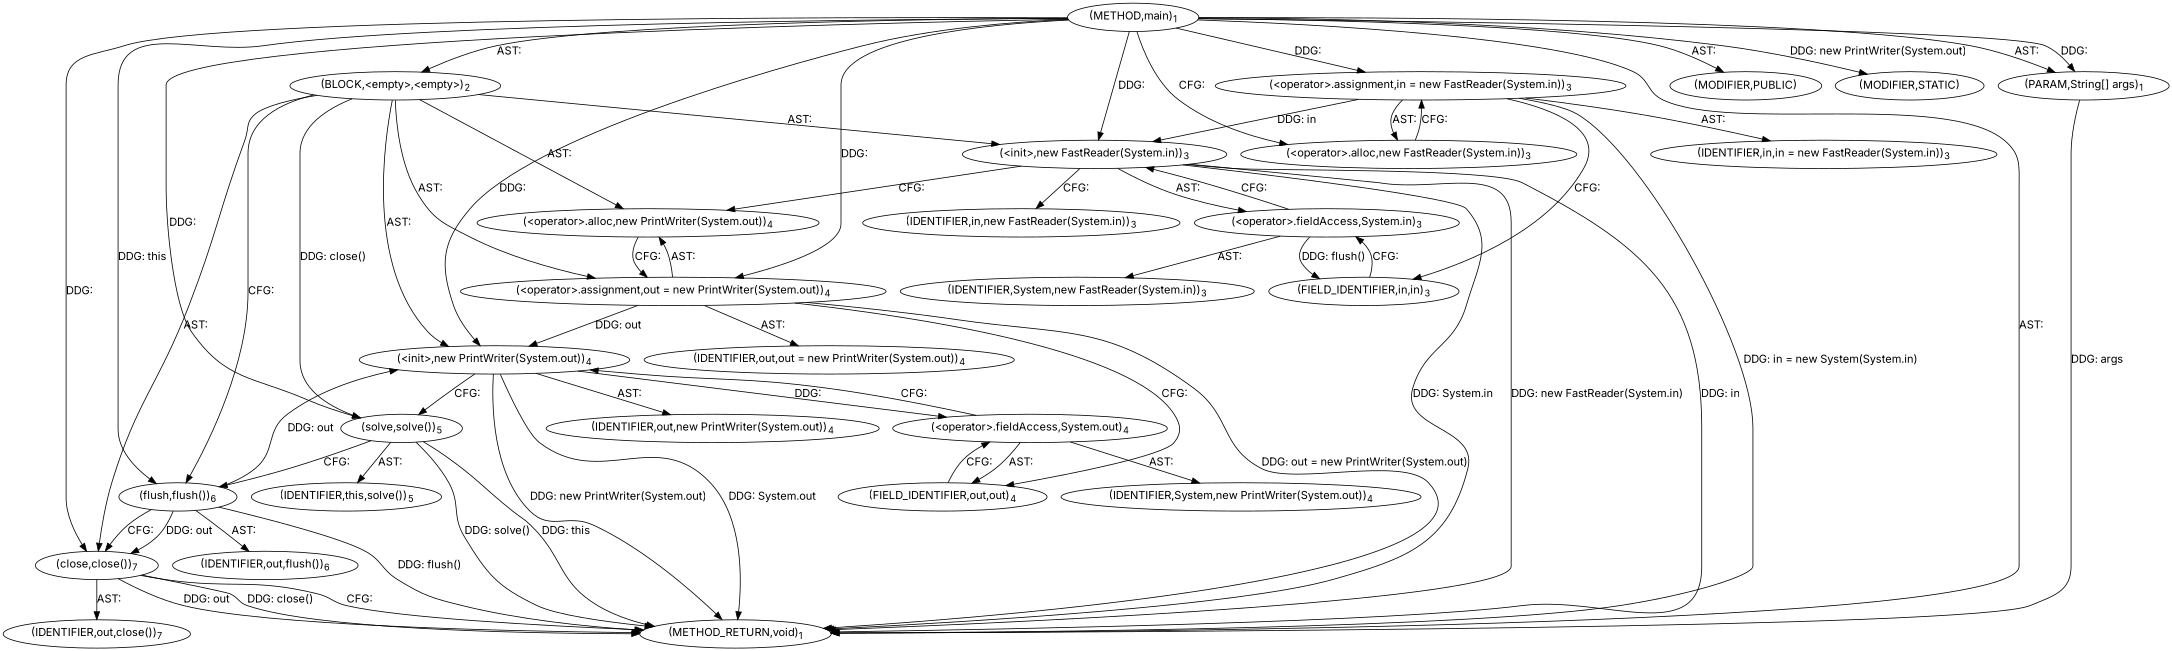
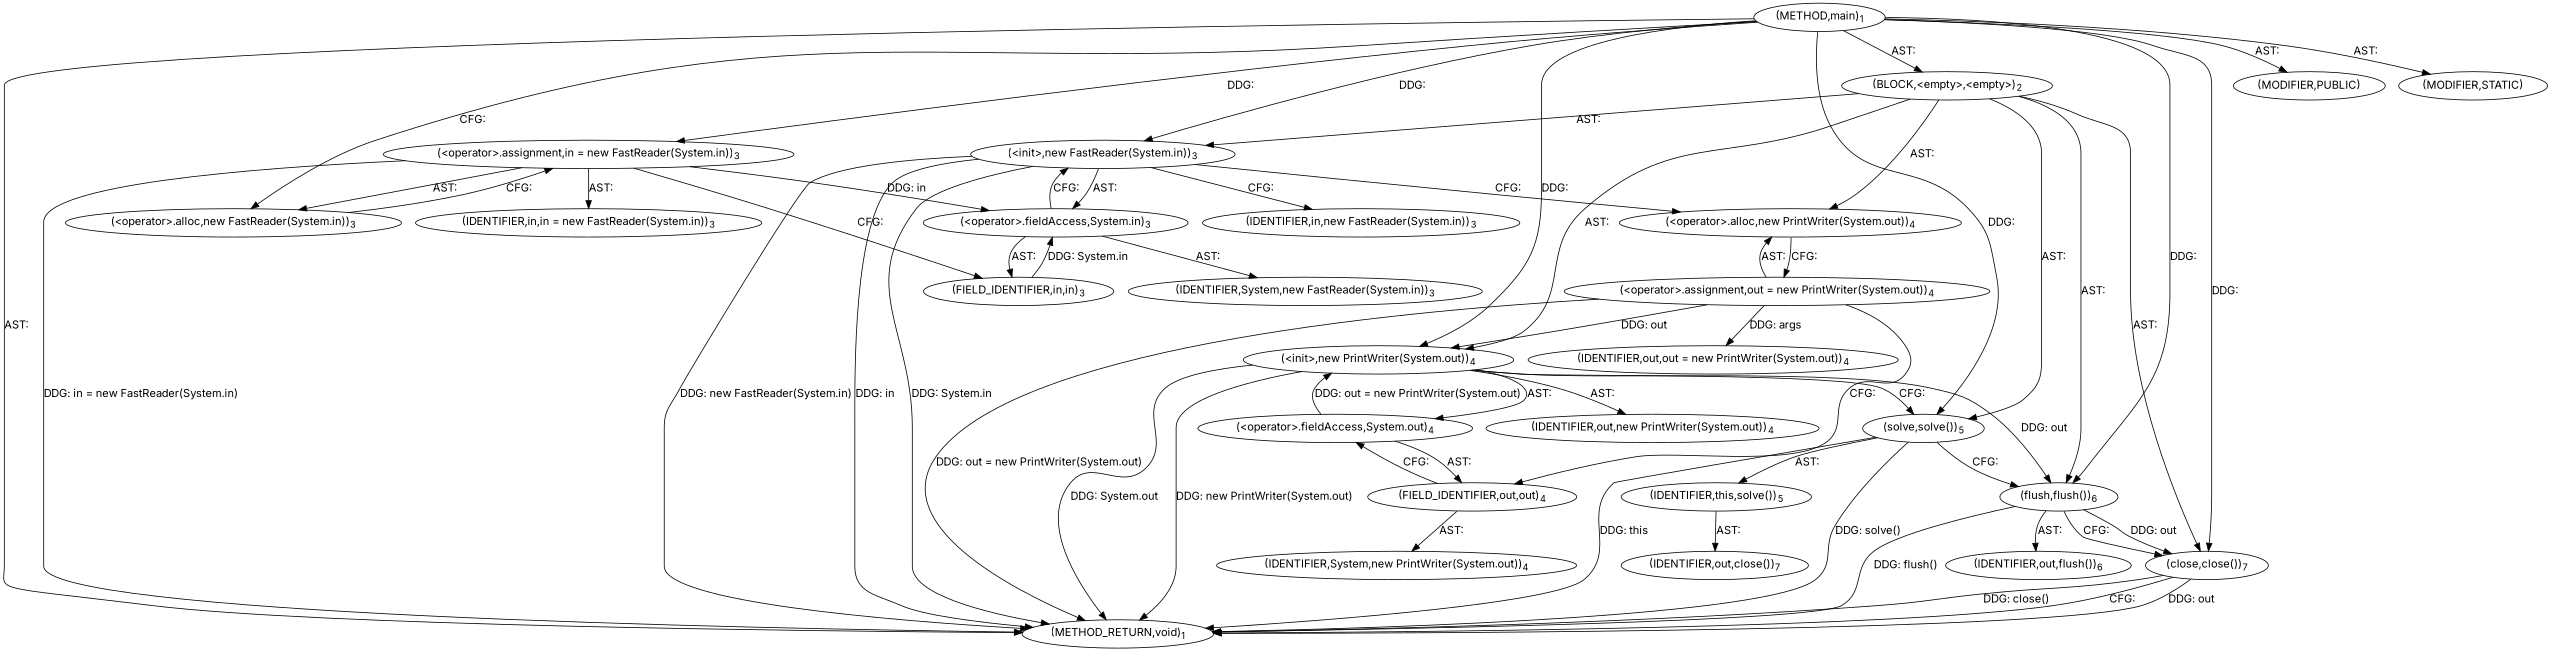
  digraph {
    fontname=Inter
    node [fontname=Inter]
    edge [fontname=Inter]
    n1 [label=<(METHOD,main)<SUB>1</SUB>>]
-   n2 [label=<(PARAM,String[] args)<SUB>1</SUB>>]
    n3 [label=<(BLOCK,&lt;empty&gt;,&lt;empty&gt;)<SUB>2</SUB>>]
    n4 [label=<(&lt;operator&gt;.assignment,in = new FastReader(System.in))<SUB>3</SUB>>]
    n5 [label=<(&lt;operator&gt;.alloc,new FastReader(System.in))<SUB>3</SUB>>]
    n6 [label=<(&lt;init&gt;,new FastReader(System.in))<SUB>3</SUB>>]
    n7 [label=<(&lt;operator&gt;.assignment,out = new PrintWriter(System.out))<SUB>4</SUB>>]
    n8 [label=<(&lt;init&gt;,new PrintWriter(System.out))<SUB>4</SUB>>]
    n9 [label=<(solve,solve())<SUB>5</SUB>>]
    n10 [label=<(flush,flush())<SUB>6</SUB>>]
    n11 [label=<(close,close())<SUB>7</SUB>>]
    n12 [label=<(MODIFIER,PUBLIC)>]
    n13 [label=<(MODIFIER,STATIC)>]
    n14 [label=<(METHOD_RETURN,void)<SUB>1</SUB>>]
    n15 [label=<(&lt;operator&gt;.alloc,new PrintWriter(System.out))<SUB>4</SUB>>]
    n16 [label=<(IDENTIFIER,in,in = new FastReader(System.in))<SUB>3</SUB>>]
    n17 [label=<(FIELD_IDENTIFIER,in,in)<SUB>3</SUB>>]
    n18 [label=<(IDENTIFIER,in,new FastReader(System.in))<SUB>3</SUB>>]
    n19 [label=<(&lt;operator&gt;.fieldAccess,System.in)<SUB>3</SUB>>]
    n20 [label=<(IDENTIFIER,out,out = new PrintWriter(System.out))<SUB>4</SUB>>]
    n21 [label=<(FIELD_IDENTIFIER,out,out)<SUB>4</SUB>>]
    n22 [label=<(IDENTIFIER,out,new PrintWriter(System.out))<SUB>4</SUB>>]
    n23 [label=<(&lt;operator&gt;.fieldAccess,System.out)<SUB>4</SUB>>]
    n24 [label=<(IDENTIFIER,this,solve())<SUB>5</SUB>>]
    n25 [label=<(IDENTIFIER,out,flush())<SUB>6</SUB>>]
    n26 [label=<(IDENTIFIER,out,close())<SUB>7</SUB>>]
    n27 [label=<(IDENTIFIER,System,new FastReader(System.in))<SUB>3</SUB>>]
    n28 [label=<(IDENTIFIER,System,new PrintWriter(System.out))<SUB>4</SUB>>]
-   n1 -> n2 [label="AST: "]
-   n1 -> n2 [label="DDG: "]
    n1 -> n3 [label="AST: "]
    n1 -> n4 [label="DDG: "]
    n1 -> n5 [label="CFG: "]
    n1 -> n6 [label="DDG: "]
-   n1 -> n7 [label="DDG: "]
    n1 -> n8 [label="DDG: "]
    n1 -> n9 [label="DDG: "]
-   n1 -> n10 [label="DDG: this"]
+   n1 -> n10 [label="DDG: "]
    n1 -> n11 [label="DDG: "]
    n1 -> n12 [label="AST: "]
-   n1 -> n13 [label="DDG: new PrintWriter(System.out)"]
+   n1 -> n13 [label="AST: "]
    n1 -> n14 [label="AST: "]
-   n2 -> n14 [label="DDG: args"]
    n3 -> n6 [label="AST: "]
-   n3 -> n7 [label="AST: "]
    n3 -> n8 [label="AST: "]
-   n3 -> n9 [label="DDG: close()"]
-   n3 -> n10 [label="CFG: "]
+   n3 -> n9 [label="AST: "]
+   n3 -> n10 [label="AST: "]
    n3 -> n11 [label="AST: "]
    n3 -> n15 [label="AST: "]
    n4 -> n5 [label="AST: "]
-   n4 -> n6 [label="DDG: in"]
-   n4 -> n14 [label="DDG: in = new System(System.in)"]
+   n4 -> n19 [label="DDG: in"]
+   n4 -> n14 [label="DDG: in = new FastReader(System.in)"]
    n4 -> n16 [label="AST: "]
    n4 -> n17 [label="CFG: "]
    n5 -> n4 [label="CFG: "]
    n6 -> n14 [label="DDG: in"]
    n6 -> n14 [label="DDG: System.in"]
    n6 -> n14 [label="DDG: new FastReader(System.in)"]
    n6 -> n15 [label="CFG: "]
    n6 -> n18 [label="CFG: "]
    n6 -> n19 [label="AST: "]
    n7 -> n8 [label="DDG: out"]
    n7 -> n14 [label="DDG: out = new PrintWriter(System.out)"]
    n7 -> n15 [label="AST: "]
-   n7 -> n20 [label="AST: "]
+   n7 -> n20 [label="DDG: args"]
    n7 -> n21 [label="CFG: "]
    n8 -> n9 [label="CFG: "]
-   n10 -> n8 [label="DDG: out"]
+   n8 -> n10 [label="DDG: out"]
    n8 -> n14 [label="DDG: System.out"]
    n8 -> n14 [label="DDG: new PrintWriter(System.out)"]
    n8 -> n22 [label="AST: "]
-   n8 -> n23 [label="DDG: "]
+   n8 -> n23 [label="AST: "]
    n9 -> n10 [label="CFG: "]
    n9 -> n14 [label="DDG: solve()"]
    n9 -> n14 [label="DDG: this"]
    n9 -> n24 [label="AST: "]
    n10 -> n11 [label="CFG: "]
    n10 -> n11 [label="DDG: out"]
    n10 -> n14 [label="DDG: flush()"]
    n10 -> n25 [label="AST: "]
    n11 -> n14 [label="CFG: "]
    n11 -> n14 [label="DDG: out"]
    n11 -> n14 [label="DDG: close()"]
-   n11 -> n26 [label="AST: "]
+   n24 -> n26 [label="AST: "]
    n15 -> n7 [label="CFG: "]
-   n17 -> n19 [label="CFG: "]
+   n17 -> n19 [label="DDG: System.in"]
    n19 -> n6 [label="CFG: "]
-   n19 -> n17 [label="DDG: flush()"]
+   n19 -> n17 [label="AST: "]
    n19 -> n27 [label="AST: "]
    n21 -> n23 [label="CFG: "]
-   n23 -> n8 [label="CFG: "]
+   n23 -> n8 [label="DDG: out = new PrintWriter(System.out)"]
    n23 -> n21 [label="AST: "]
-   n23 -> n28 [label="AST: "]
+   n21 -> n28 [label="AST: "]
  }
